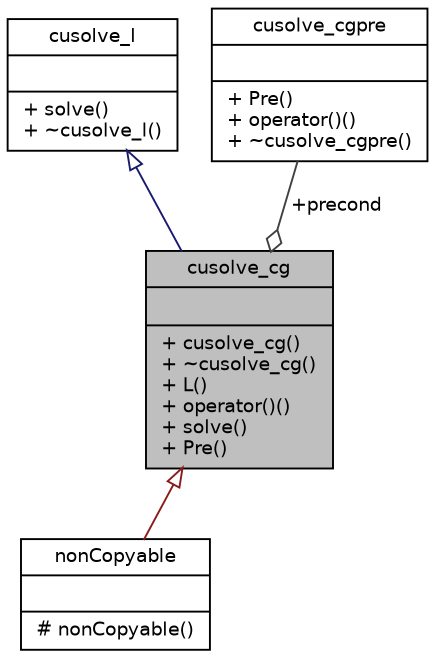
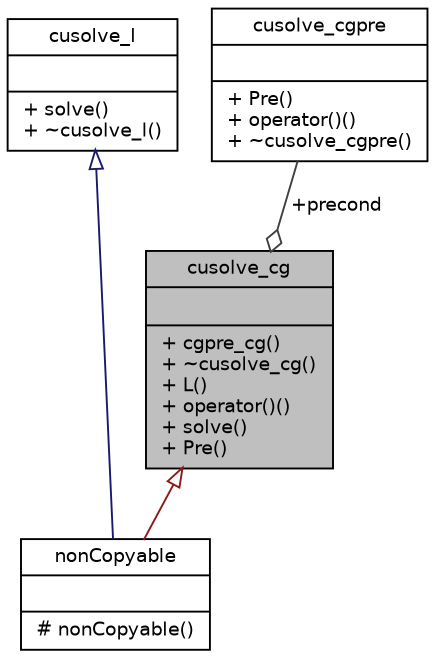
  digraph {
    node [color=black fontname=Helvetica fontsize=10 shape=record]
    edge [arrowtail=onormal dir=back fontname=Helvetica fontsize=10 labelfontname=Helvetica labelfontsize=10 style=solid]
-   n1 [fillcolor=grey75 fontcolor=black height=0.2 label="{cusolve_cg\n||+ cusolve_cg()\l+ ~cusolve_cg()\l+ L()\l+ operator()()\l+ solve()\l+ Pre()\l}" style=filled width=0.4]
+   n1 [fillcolor=grey75 fontcolor=black height=0.2 label="{cusolve_cg\n||+ cgpre_cg()\l+ ~cusolve_cg()\l+ L()\l+ operator()()\l+ solve()\l+ Pre()\l}" style=filled width=0.4]
    n2 [height=0.2 label="{nonCopyable\n||# nonCopyable()\l}" width=0.4]
    n3 [height=0.2 label="{cusolve_l\n||+ solve()\l+ ~cusolve_l()\l}" width=0.4]
    n4 [height=0.2 label="{cusolve_cgpre\n||+ Pre()\l+ operator()()\l+ ~cusolve_cgpre()\l}" width=0.4]
    n1 -> n2 [color=firebrick4]
-   n3 -> n1 [color=midnightblue]
+   n3 -> n2 [color=midnightblue]
    n4 -> n1 [arrowhead=odiamond color=grey25 label=" +precond" arrowtail="" dir=""]
  }
